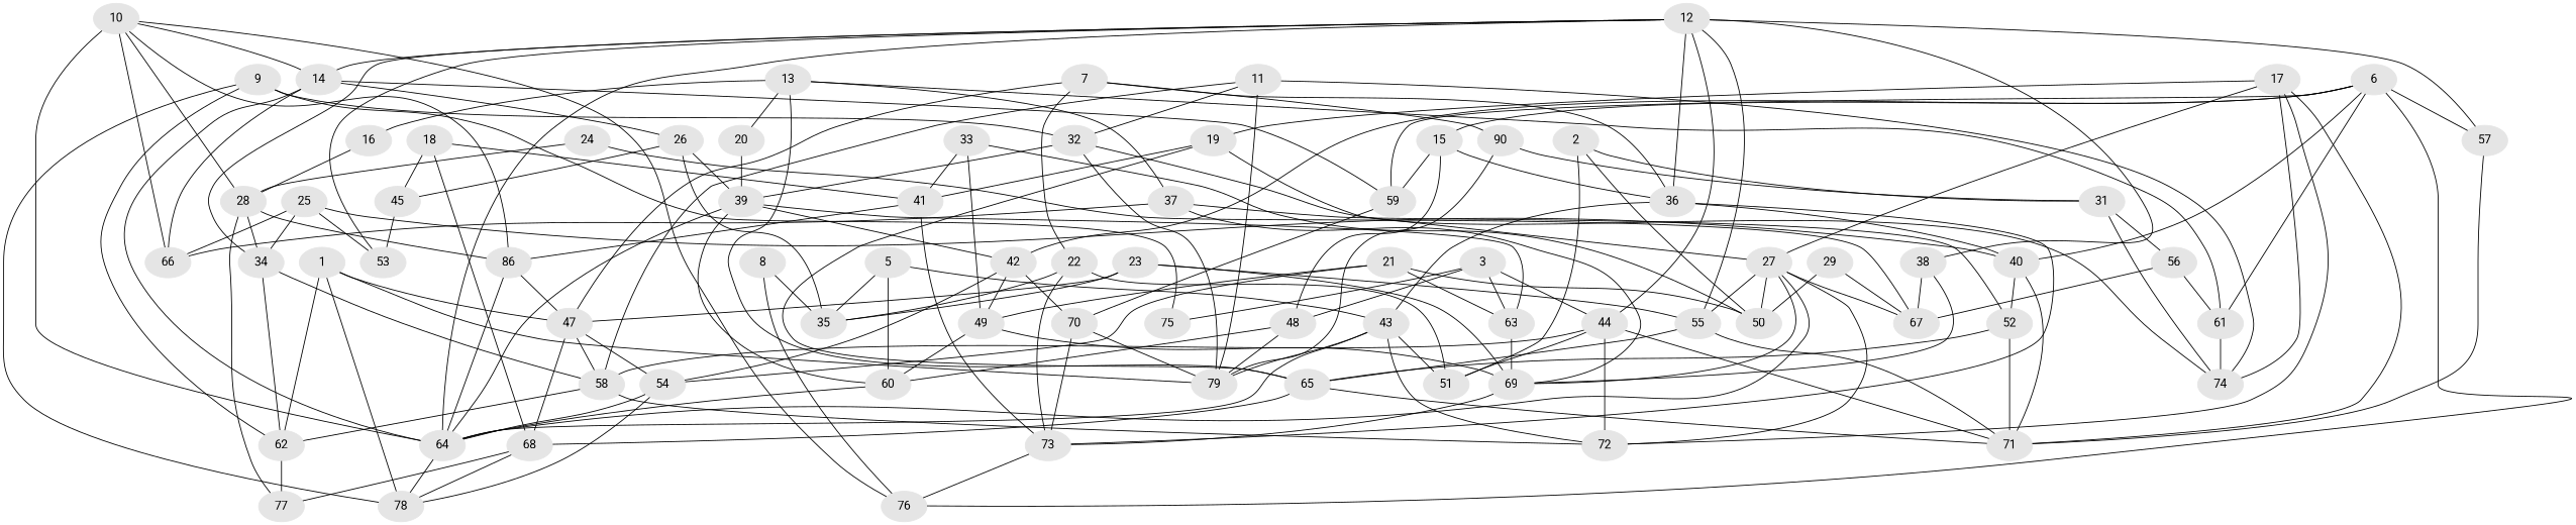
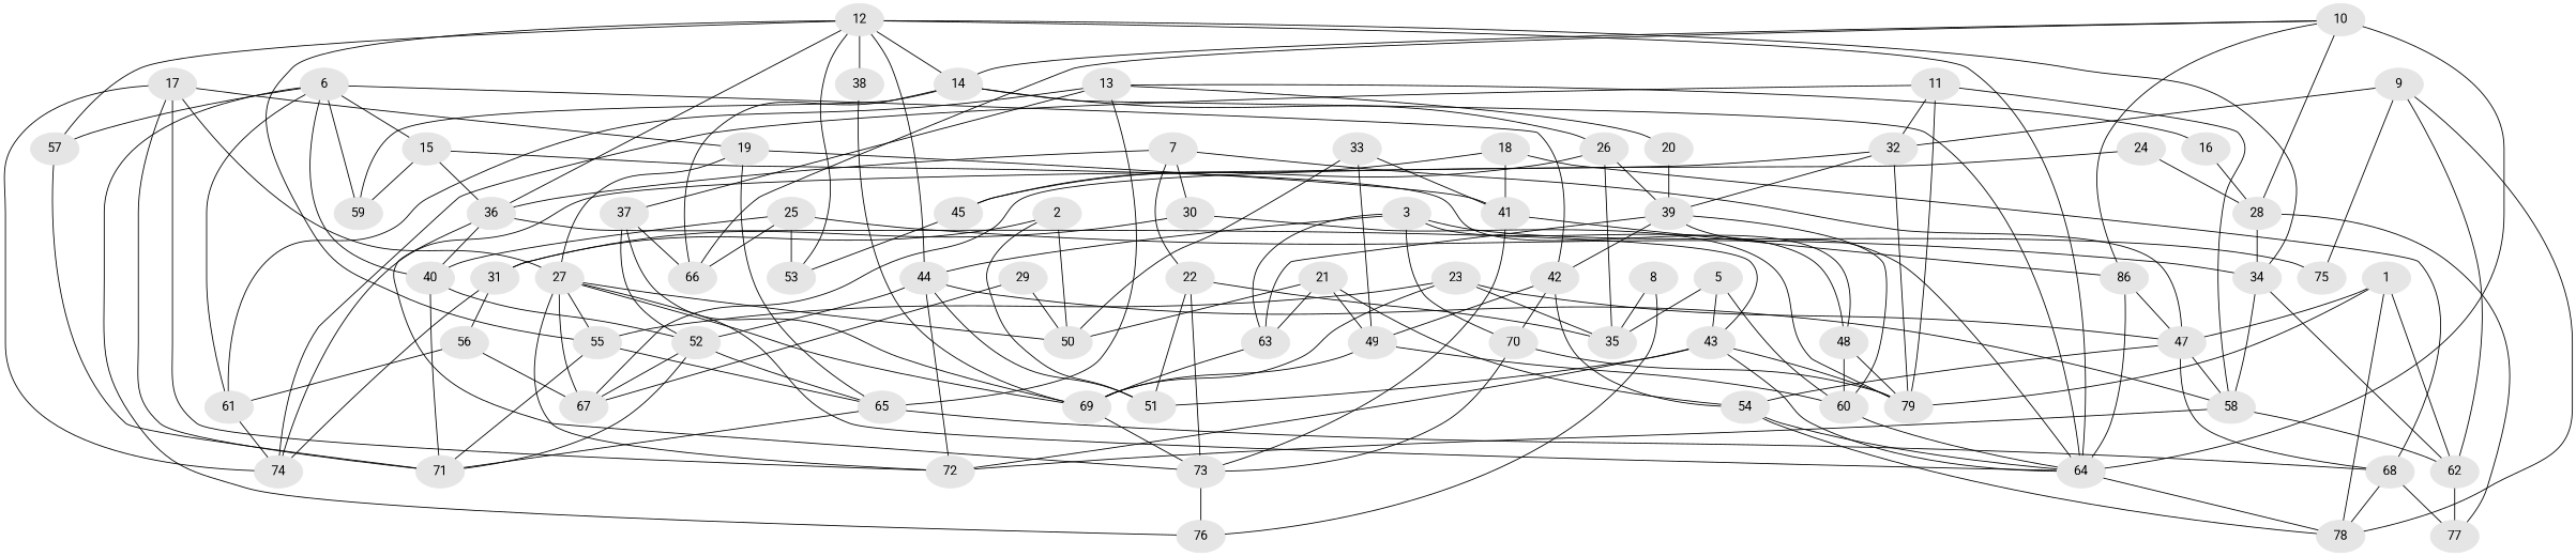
  graph {
    fontname=Roboto
    node [color=gray90 fontname=Roboto style=filled]
    edge [fontname=Roboto weight=1.0]
    1
    47
    62
    78
    79
    58
    68
    54
    77
    2
    31
    51
    50
    74
    56
    3
    44
    48
    63
    75
    71
    72
    60
    69
    33
    41
    49
    5
    35
    43
    64
    6
    15
    40
    42
    57
    59
    61
    76
    36
    52
    70
    7
    22
-   30 [label=90]
+   30
    73
    8
    9
    32
    39
    10
    14
    28
    n54 [label=86]
    66
    26
    34
    11
    12
    53
    38
    55
    67
    65
    13
    16
    20
    37
    45
    17
    19
    27
    18
    21
    23
    24
    25
    29
    1 -- 47
    1 -- 62
    1 -- 78 [weight=2.0]
    1 -- 79
    47 -- 58
    47 -- 68
    47 -- 54
    62 -- 77
    58 -- 62
    58 -- 72
    68 -- 78
    68 -- 77
    54 -- 78
    54 -- 64
    2 -- 31
    2 -- 51
    2 -- 50
    31 -- 74
    31 -- 56
    56 -- 61
    56 -- 67
    3 -- 44
    3 -- 48
    3 -- 63
    3 -- 75
    44 -- 58
    44 -- 51
-   44 -- 71
+   44 -- 52
    44 -- 72
    48 -- 79
    48 -- 60
    63 -- 69
    60 -- 64
    69 -- 73
    33 -- 50
    33 -- 41
    33 -- 49
    41 -- 73
    41 -- n54
    49 -- 60
    49 -- 69
    5 -- 60
    5 -- 35
    5 -- 43
    43 -- 79
    43 -- 51
    43 -- 72
    43 -- 64
    64 -- 78
    6 -- 15
    6 -- 40
    6 -- 42
    6 -- 57
    6 -- 59
    6 -- 61
    6 -- 76
    15 -- 48
    15 -- 59
    15 -- 36
    40 -- 71
    40 -- 52
    42 -- 54
    42 -- 49
    42 -- 70
    57 -- 71
-   59 -- 70
+   3 -- 70
    61 -- 74
    36 -- 43
    36 -- 40
    36 -- 73
    52 -- 71
    52 -- 65
    70 -- 79 [weight=2.0]
    70 -- 73
    7 -- 47
    7 -- 36
    7 -- 22
    7 -- 30
    22 -- 51
    22 -- 35
    22 -- 73
    30 -- 79
    30 -- 31
    73 -- 76
    8 -- 35
    8 -- 76
    9 -- 62
    9 -- 78
    9 -- 75
    9 -- 32
    32 -- 79
    32 -- 74
    32 -- 39
    39 -- 63
    39 -- 60
    39 -- 64
    39 -- 42
    10 -- 64 [weight=3.0]
-   10 -- 76
    10 -- 14
    10 -- 28
    10 -- n54
    10 -- 66
    14 -- 64
    14 -- 59
    14 -- 66
    14 -- 26
    28 -- 77
-   28 -- n54
    28 -- 34
    n54 -- 47
    n54 -- 64
    26 -- 35
    26 -- 39
    26 -- 45
    34 -- 62
    34 -- 58
    11 -- 79
    11 -- 58
    11 -- 74
    11 -- 32
    12 -- 44
    12 -- 64
    12 -- 57
    12 -- 36
    12 -- 14
    12 -- 34
    12 -- 53
    12 -- 38
    12 -- 55
    38 -- 69
-   38 -- 67
+   52 -- 67
    55 -- 71
    55 -- 65
    65 -- 68 [weight=2.0]
    65 -- 71
    13 -- 61
    13 -- 65
    13 -- 16
    13 -- 20
    13 -- 37
    16 -- 28
    20 -- 39
    37 -- 69
    37 -- 52
    37 -- 66
    45 -- 53
    17 -- 74
    17 -- 71
    17 -- 72
    17 -- 19
    17 -- 27
    19 -- 41
    19 -- 65
    19 -- 27
    27 -- 50
    27 -- 72
    27 -- 69
    27 -- 64
    27 -- 55
    27 -- 67 [weight=2.0]
    18 -- 68
    18 -- 41
    18 -- 45
    21 -- 54
    21 -- 50
    21 -- 63
    21 -- 49
    23 -- 47
    23 -- 69
    23 -- 35
    23 -- 55
    24 -- 28
    24 -- 67
    25 -- 40
    25 -- 66
    25 -- 34
    25 -- 53
    29 -- 50
    29 -- 67
  }
